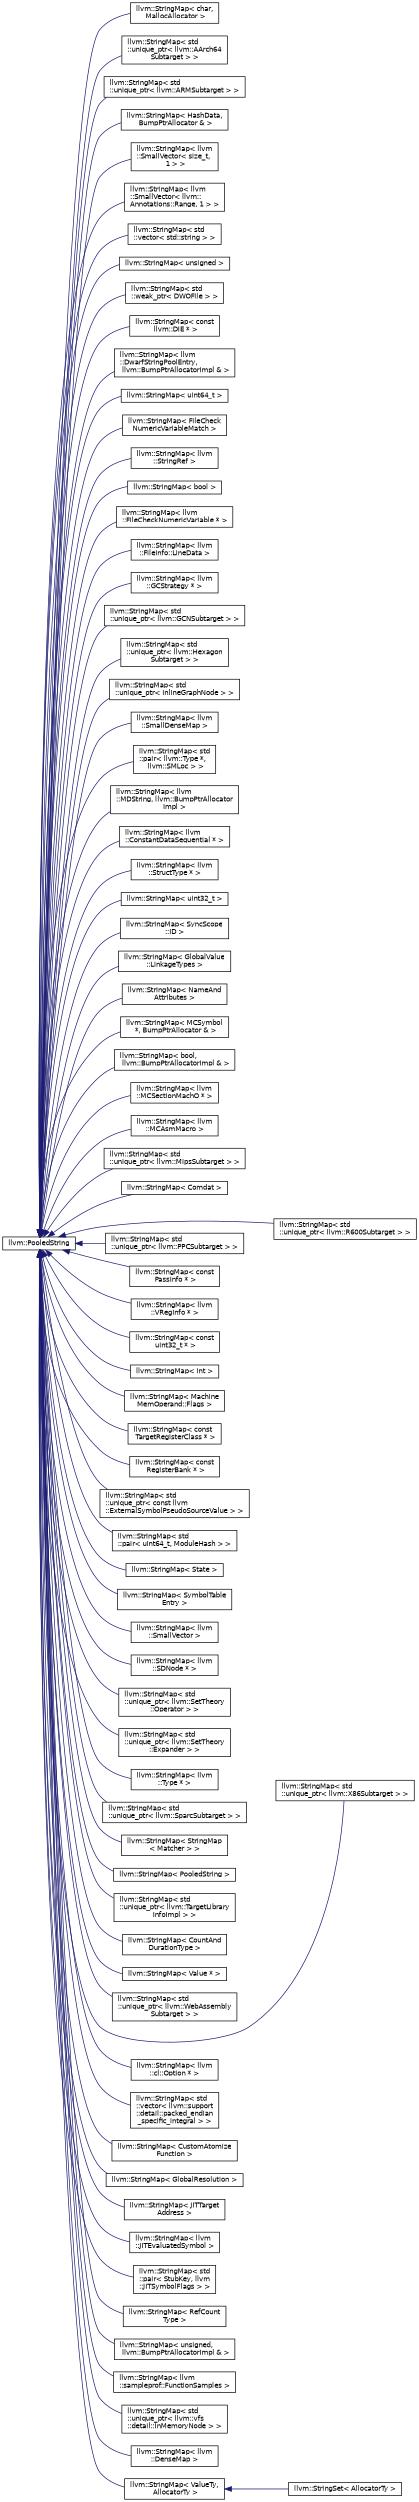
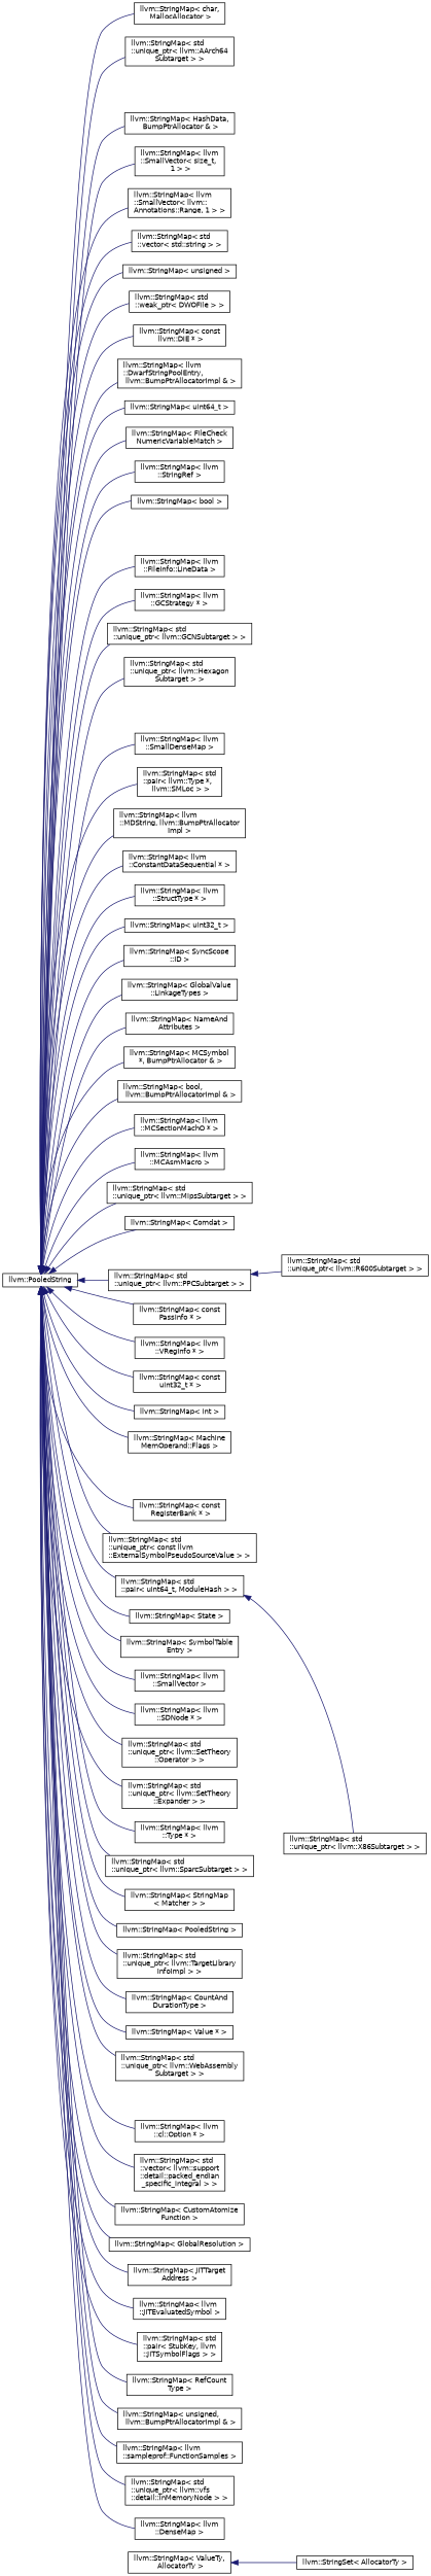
  digraph {
    rankdir=LR
    node [color=black fontname=Helvetica fontsize=10 shape=box]
    edge [color=midnightblue dir=back fontname=Helvetica fontsize=10 labelfontname=Helvetica labelfontsize=10 style=solid]
    n1 [height=0.2 label="llvm::PooledString" width=0.4]
    n2 [height=0.2 label="llvm::StringMap\< char,\l MallocAllocator \>" width=0.4]
    n3 [height=0.2 label="llvm::StringMap\< std\l::unique_ptr\< llvm::AArch64\lSubtarget \> \>" width=0.4]
-   n4 [height=0.2 label="llvm::StringMap\< std\l::unique_ptr\< llvm::ARMSubtarget \> \>" width=0.4]
    n5 [height=0.2 label="llvm::StringMap\< HashData,\l BumpPtrAllocator & \>" width=0.4]
    n6 [height=0.2 label="llvm::StringMap\< llvm\l::SmallVector\< size_t,\l 1 \> \>" width=0.4]
    n7 [height=0.2 label="llvm::StringMap\< llvm\l::SmallVector\< llvm::\lAnnotations::Range, 1 \> \>" width=0.4]
    n8 [height=0.2 label="llvm::StringMap\< std\l::vector\< std::string \> \>" width=0.4]
    n9 [height=0.2 label="llvm::StringMap\< unsigned \>" width=0.4]
    n10 [height=0.2 label="llvm::StringMap\< std\l::weak_ptr\< DWOFile \> \>" width=0.4]
    n11 [height=0.2 label="llvm::StringMap\< const\l llvm::DIE * \>" width=0.4]
    n12 [height=0.2 label="llvm::StringMap\< llvm\l::DwarfStringPoolEntry,\l llvm::BumpPtrAllocatorImpl & \>" width=0.4]
    n13 [height=0.2 label="llvm::StringMap\< uint64_t \>" width=0.4]
    n14 [height=0.2 label="llvm::StringMap\< FileCheck\lNumericVariableMatch \>" width=0.4]
    n15 [height=0.2 label="llvm::StringMap\< llvm\l::StringRef \>" width=0.4]
    n16 [height=0.2 label="llvm::StringMap\< bool \>" width=0.4]
-   n17 [height=0.2 label="llvm::StringMap\< llvm\l::FileCheckNumericVariable * \>" width=0.4]
    n18 [height=0.2 label="llvm::StringMap\< llvm\l::FileInfo::LineData \>" width=0.4]
    n19 [height=0.2 label="llvm::StringMap\< llvm\l::GCStrategy * \>" width=0.4]
    n20 [height=0.2 label="llvm::StringMap\< std\l::unique_ptr\< llvm::GCNSubtarget \> \>" width=0.4]
    n21 [height=0.2 label="llvm::StringMap\< std\l::unique_ptr\< llvm::Hexagon\lSubtarget \> \>" width=0.4]
-   n22 [height=0.2 label="llvm::StringMap\< std\l::unique_ptr\< InlineGraphNode \> \>" width=0.4]
    n23 [height=0.2 label="llvm::StringMap\< llvm\l::SmallDenseMap \>" width=0.4]
    n24 [height=0.2 label="llvm::StringMap\< std\l::pair\< llvm::Type *,\l llvm::SMLoc \> \>" width=0.4]
    n25 [height=0.2 label="llvm::StringMap\< llvm\l::MDString, llvm::BumpPtrAllocator\lImpl \>" width=0.4]
    n26 [height=0.2 label="llvm::StringMap\< llvm\l::ConstantDataSequential * \>" width=0.4]
    n27 [height=0.2 label="llvm::StringMap\< llvm\l::StructType * \>" width=0.4]
    n28 [height=0.2 label="llvm::StringMap\< uint32_t \>" width=0.4]
    n29 [height=0.2 label="llvm::StringMap\< SyncScope\l::ID \>" width=0.4]
    n30 [height=0.2 label="llvm::StringMap\< GlobalValue\l::LinkageTypes \>" width=0.4]
    n31 [height=0.2 label="llvm::StringMap\< NameAnd\lAttributes \>" width=0.4]
    n32 [height=0.2 label="llvm::StringMap\< MCSymbol\l *, BumpPtrAllocator & \>" width=0.4]
    n33 [height=0.2 label="llvm::StringMap\< bool,\l llvm::BumpPtrAllocatorImpl & \>" width=0.4]
    n34 [height=0.2 label="llvm::StringMap\< llvm\l::MCSectionMachO * \>" width=0.4]
    n35 [height=0.2 label="llvm::StringMap\< llvm\l::MCAsmMacro \>" width=0.4]
    n36 [height=0.2 label="llvm::StringMap\< std\l::unique_ptr\< llvm::MipsSubtarget \> \>" width=0.4]
    n37 [height=0.2 label="llvm::StringMap\< Comdat \>" width=0.4]
    n38 [height=0.2 label="llvm::StringMap\< std\l::pair\< uint64_t, ModuleHash \> \>" width=0.4]
    n39 [height=0.2 label="llvm::StringMap\< std\l::unique_ptr\< llvm::PPCSubtarget \> \>" width=0.4]
    n40 [height=0.2 label="llvm::StringMap\< const\l PassInfo * \>" width=0.4]
    n41 [height=0.2 label="llvm::StringMap\< llvm\l::VRegInfo * \>" width=0.4]
    n42 [height=0.2 label="llvm::StringMap\< const\l uint32_t * \>" width=0.4]
    n43 [height=0.2 label="llvm::StringMap\< int \>" width=0.4]
    n44 [height=0.2 label="llvm::StringMap\< Machine\lMemOperand::Flags \>" width=0.4]
-   n45 [height=0.2 label="llvm::StringMap\< const\l TargetRegisterClass * \>" width=0.4]
    n46 [height=0.2 label="llvm::StringMap\< const\l RegisterBank * \>" width=0.4]
    n47 [height=0.2 label="llvm::StringMap\< std\l::unique_ptr\< const llvm\l::ExternalSymbolPseudoSourceValue \> \>" width=0.4]
    n48 [height=0.2 label="llvm::StringMap\< std\l::unique_ptr\< llvm::R600Subtarget \> \>" width=0.4]
    n49 [height=0.2 label="llvm::StringMap\< State \>" width=0.4]
    n50 [height=0.2 label="llvm::StringMap\< SymbolTable\lEntry \>" width=0.4]
    n51 [height=0.2 label="llvm::StringMap\< llvm\l::SmallVector \>" width=0.4]
    n52 [height=0.2 label="llvm::StringMap\< llvm\l::SDNode * \>" width=0.4]
    n53 [height=0.2 label="llvm::StringMap\< std\l::unique_ptr\< llvm::SetTheory\l::Operator \> \>" width=0.4]
    n54 [height=0.2 label="llvm::StringMap\< std\l::unique_ptr\< llvm::SetTheory\l::Expander \> \>" width=0.4]
    n55 [height=0.2 label="llvm::StringMap\< llvm\l::Type * \>" width=0.4]
    n56 [height=0.2 label="llvm::StringMap\< std\l::unique_ptr\< llvm::SparcSubtarget \> \>" width=0.4]
    n57 [height=0.2 label="llvm::StringMap\< StringMap\l\< Matcher \> \>" width=0.4]
    n58 [height=0.2 label="llvm::StringMap\< PooledString \>" width=0.4]
    n59 [height=0.2 label="llvm::StringMap\< std\l::unique_ptr\< llvm::TargetLibrary\lInfoImpl \> \>" width=0.4]
    n60 [height=0.2 label="llvm::StringMap\< CountAnd\lDurationType \>" width=0.4]
    n61 [height=0.2 label="llvm::StringMap\< Value * \>" width=0.4]
    n62 [height=0.2 label="llvm::StringMap\< std\l::unique_ptr\< llvm::WebAssembly\lSubtarget \> \>" width=0.4]
    n63 [height=0.2 label="llvm::StringMap\< std\l::unique_ptr\< llvm::X86Subtarget \> \>" width=0.4]
    n64 [height=0.2 label="llvm::StringMap\< llvm\l::cl::Option * \>" width=0.4]
    n65 [height=0.2 label="llvm::StringMap\< std\l::vector\< llvm::support\l::detail::packed_endian\l_specific_integral \> \>" width=0.4]
    n66 [height=0.2 label="llvm::StringMap\< CustomAtomize\lFunction \>" width=0.4]
    n67 [height=0.2 label="llvm::StringMap\< GlobalResolution \>" width=0.4]
    n68 [height=0.2 label="llvm::StringMap\< JITTarget\lAddress \>" width=0.4]
    n69 [height=0.2 label="llvm::StringMap\< llvm\l::JITEvaluatedSymbol \>" width=0.4]
    n70 [height=0.2 label="llvm::StringMap\< std\l::pair\< StubKey, llvm\l::JITSymbolFlags \> \>" width=0.4]
    n71 [height=0.2 label="llvm::StringMap\< RefCount\lType \>" width=0.4]
    n72 [height=0.2 label="llvm::StringMap\< unsigned,\l llvm::BumpPtrAllocatorImpl & \>" width=0.4]
    n73 [height=0.2 label="llvm::StringMap\< llvm\l::sampleprof::FunctionSamples \>" width=0.4]
    n74 [height=0.2 label="llvm::StringMap\< std\l::unique_ptr\< llvm::vfs\l::detail::InMemoryNode \> \>" width=0.4]
    n75 [height=0.2 label="llvm::StringMap\< llvm\l::DenseMap \>" width=0.4]
    n76 [height=0.2 label="llvm::StringMap\< ValueTy,\l AllocatorTy \>" width=0.4]
    n77 [height=0.2 label="llvm::StringSet\< AllocatorTy \>" width=0.4]
    n1 -> n2
    n1 -> n3
-   n1 -> n4
    n1 -> n5
    n1 -> n6
    n1 -> n7
    n1 -> n8
    n1 -> n9
    n1 -> n10
    n1 -> n11
    n1 -> n12
    n1 -> n13
    n1 -> n14
    n1 -> n15
    n1 -> n16
-   n1 -> n17
    n1 -> n18
    n1 -> n19
    n1 -> n20
    n1 -> n21
-   n1 -> n22
    n1 -> n23
    n1 -> n24
    n1 -> n25
    n1 -> n26
    n1 -> n27
    n1 -> n28
    n1 -> n29
    n1 -> n30
    n1 -> n31
    n1 -> n32
    n1 -> n33
    n1 -> n34
    n1 -> n35
    n1 -> n36
    n1 -> n37
    n1 -> n38
    n1 -> n39
    n1 -> n40
    n1 -> n41
    n1 -> n42
    n1 -> n43
    n1 -> n44
-   n1 -> n45
    n1 -> n46
    n1 -> n47
-   n1 -> n48
+   n39 -> n48
    n1 -> n49
    n1 -> n50
    n1 -> n51
    n1 -> n52
    n1 -> n53
    n1 -> n54
    n1 -> n55
    n1 -> n56
    n1 -> n57
    n1 -> n58
    n1 -> n59
    n1 -> n60
    n1 -> n61
    n1 -> n62
-   n1 -> n63
+   n38 -> n63
    n1 -> n64
    n1 -> n65
    n1 -> n66
    n1 -> n67
    n1 -> n68
    n1 -> n69
    n1 -> n70
    n1 -> n71
    n1 -> n72
    n1 -> n73
    n1 -> n74
    n1 -> n75
-   n1 -> n76
    n76 -> n77
  }
